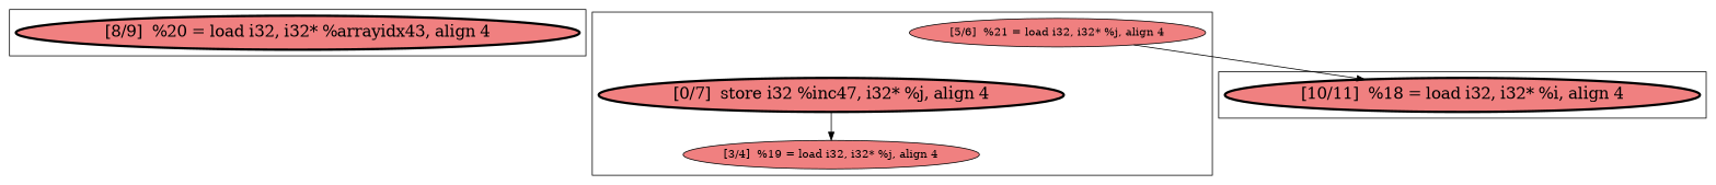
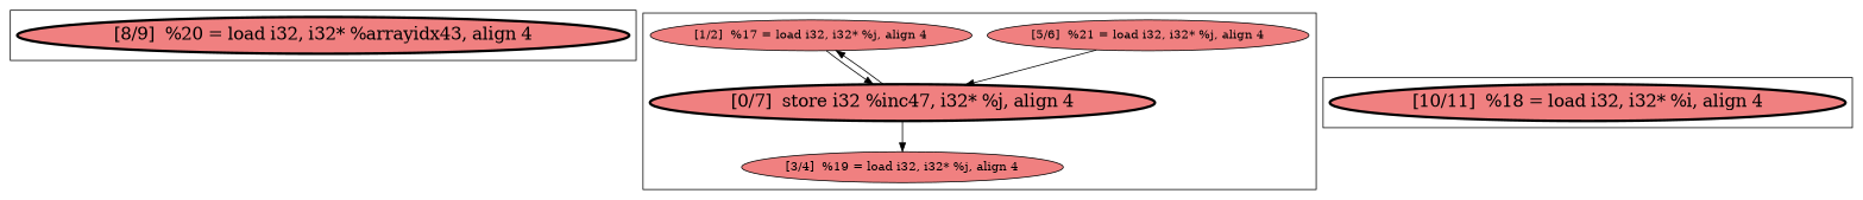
  digraph {
    node [fillcolor=lightcoral shape=ellipse style=filled]
    n1 [fontsize=20 label="[8/9]  %20 = load i32, i32* %arrayidx43, align 4" penwidth=3.0]
+   n2 [label="[1/2]  %17 = load i32, i32* %j, align 4"]
    n3 [fontsize=20 label="[0/7]  store i32 %inc47, i32* %j, align 4" penwidth=3.0]
    n4 [label="[3/4]  %19 = load i32, i32* %j, align 4"]
    n5 [label="[5/6]  %21 = load i32, i32* %j, align 4"]
    n6 [fontsize=20 label="[10/11]  %18 = load i32, i32* %i, align 4" penwidth=3.0]
    subgraph cluster_1 {
      n1
    }
    subgraph cluster_2 {
+     n2
      n3
      n4
      n5
    }
    subgraph cluster_3 {
      n6
    }
+   n2 -> n3
+   n3 -> n2
    n3 -> n4
-   n5 -> n6
+   n5 -> n3
  }
